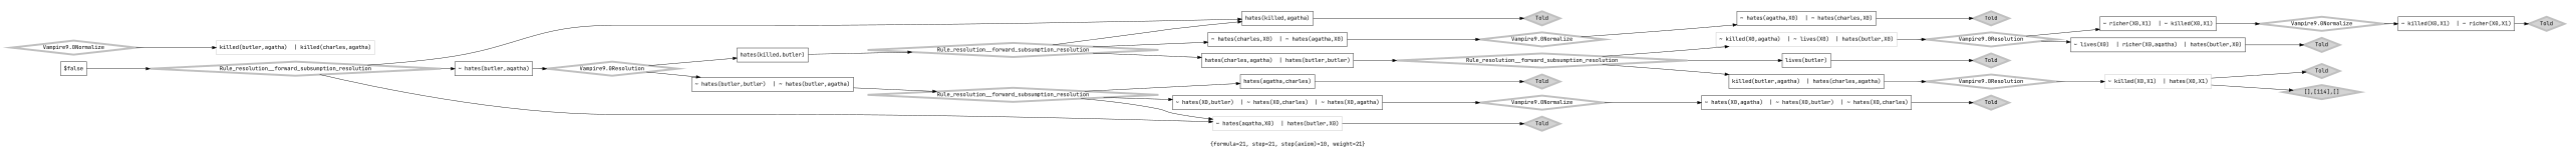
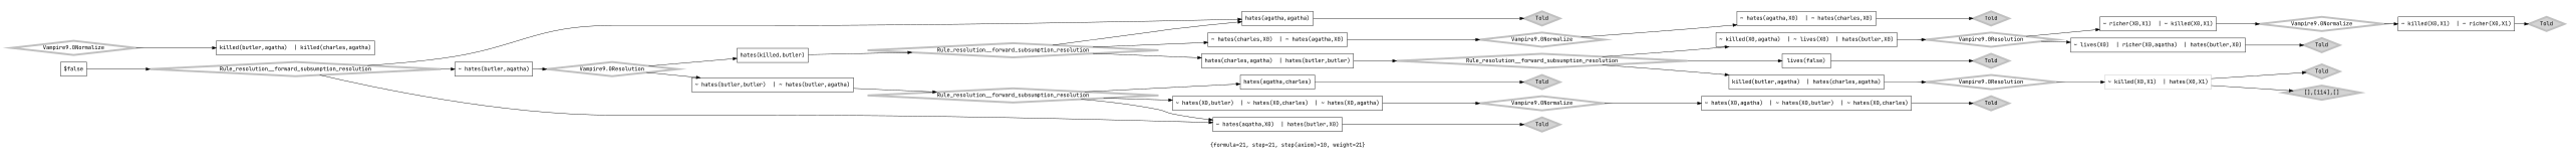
  digraph {
    fontname="JetBrains Mono"
    label="{formula=21, step=21, step(axiom)=10, weight=21}"
    labelloc=b
    rankdir=LR
    node [color=grey fillcolor=white fontname="JetBrains Mono" shape=diamond style=filled penwidth=5]
    edge [fontname="JetBrains Mono"]
    n1 [label="~ killed(X0,X1)  | hates(X0,X1)" shape=box penwidth=""]
    n2 [fillcolor=lightgrey label=Told]
    n3 [fillcolor=lightgrey label="[],[114],[]"]
-   n4 [color=black label="hates(killed,agatha)" shape=box penwidth=""]
+   n4 [color=black label="hates(agatha,agatha)" shape=box penwidth=""]
    n5 [fillcolor=lightgrey label=Told]
    n6 [color=black label="killed(butler,agatha)  | hates(charles,agatha)" shape=box penwidth=""]
    n7 [label="Vampire9.0Resolution"]
    n8 [color=black label="~ hates(agatha,X0)  | ~ hates(charles,X0)" shape=box penwidth=""]
    n9 [fillcolor=lightgrey label=Told]
    n10 [color=black label="$false" shape=box penwidth=""]
    n11 [label=Rule_resolution__forward_subsumption_resolution]
    n12 [color=black label="~ hates(butler,agatha)" shape=box penwidth=""]
-   n13 [label="~ hates(agatha,X0)  | hates(butler,X0)" shape=box penwidth=""]
+   n13 [color=black label="~ hates(agatha,X0)  | hates(butler,X0)" shape=box penwidth=""]
    n14 [color=black label="~ hates(charles,X0)  | ~ hates(agatha,X0)" shape=box penwidth=""]
    n15 [label="Vampire9.0Normalize"]
    n16 [label="Vampire9.0Resolution"]
    n17 [color=black label="hates(killed,butler)" shape=box penwidth=""]
    n18 [color=black label="~ hates(butler,butler)  | ~ hates(butler,agatha)" shape=box penwidth=""]
    n19 [color=black label="hates(charles,agatha)  | hates(butler,butler)" shape=box penwidth=""]
    n20 [label=Rule_resolution__forward_subsumption_resolution]
-   n21 [label="~ killed(X0,agatha)  | ~ lives(X0)  | hates(butler,X0)" shape=box penwidth=""]
-   n22 [color=black label="lives(butler)" shape=box penwidth=""]
+   n21 [color=black label="~ killed(X0,agatha)  | ~ lives(X0)  | hates(butler,X0)" shape=box penwidth=""]
+   n22 [color=black label="lives(false)" shape=box penwidth=""]
    n23 [color=black label="~ lives(X0)  | richer(X0,agatha)  | hates(butler,X0)" shape=box penwidth=""]
    n24 [fillcolor=lightgrey label=Told]
    n25 [color=black label="hates(agatha,charles)" shape=box penwidth=""]
    n26 [fillcolor=lightgrey label=Told]
    n27 [color=black label="~ hates(X0,agatha)  | ~ hates(X0,butler)  | ~ hates(X0,charles)" shape=box penwidth=""]
    n28 [fillcolor=lightgrey label=Told]
    n29 [label="Vampire9.0Normalize"]
-   n30 [label="killed(butler,agatha)  | killed(charles,agatha)" shape=box penwidth=""]
+   n30 [color=black label="killed(butler,agatha)  | killed(charles,agatha)" shape=box penwidth=""]
    n31 [label="Vampire9.0Resolution"]
    n32 [color=black label="~ richer(X0,X1)  | ~ killed(X0,X1)" shape=box penwidth=""]
    n33 [label="Vampire9.0Normalize"]
    n34 [color=black label="~ killed(X0,X1)  | ~ richer(X0,X1)" shape=box penwidth=""]
    n35 [fillcolor=lightgrey label=Told]
    n36 [label=Rule_resolution__forward_subsumption_resolution]
    n37 [fillcolor=lightgrey label=Told]
    n38 [fillcolor=lightgrey label=Told]
    n39 [label=Rule_resolution__forward_subsumption_resolution]
    n40 [color=black label="~ hates(X0,butler)  | ~ hates(X0,charles)  | ~ hates(X0,agatha)" shape=box penwidth=""]
    n41 [label="Vampire9.0Normalize"]
    n1 -> n2
    n1 -> n3
    n4 -> n5
    n6 -> n7
    n7 -> n1
    n8 -> n9
    n10 -> n11
    n11 -> n4
    n11 -> n12
    n11 -> n13
    n12 -> n16
    n13 -> n37
    n14 -> n15
    n15 -> n8
    n16 -> n17
    n16 -> n18
    n17 -> n36
    n18 -> n39
    n19 -> n20
    n20 -> n6
    n20 -> n21
    n20 -> n22
    n21 -> n31
    n22 -> n38
    n23 -> n24
    n25 -> n26
    n27 -> n28
    n29 -> n30
    n31 -> n23
    n31 -> n32
    n32 -> n33
    n33 -> n34
    n34 -> n35
    n36 -> n4
    n36 -> n14
    n36 -> n19
    n39 -> n13
    n39 -> n25
    n39 -> n40
    n40 -> n41
    n41 -> n27
  }
